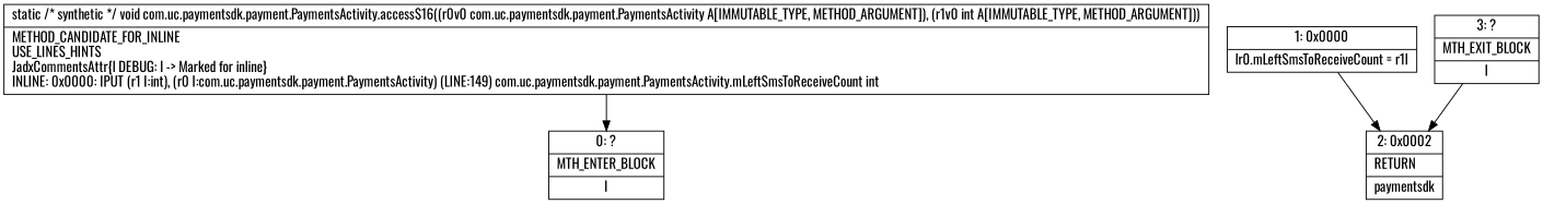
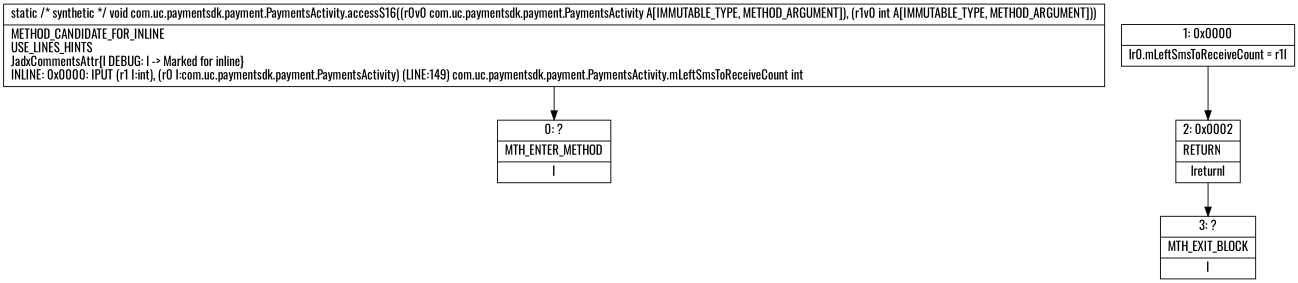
  digraph {
    fontname=Oswald
    node [fontname=Oswald shape=record]
    edge [fontname=Oswald]
-   n1 [label="{0\:\ ?|MTH_ENTER_BLOCK\l|l}"]
+   n1 [label="{0\:\ ?|MTH_ENTER_METHOD\l|l}"]
    n2 [label="{1\:\ 0x0000|lr0.mLeftSmsToReceiveCount = r1l}"]
-   n3 [label="{2\:\ 0x0002|RETURN\l|paymentsdk}"]
+   n3 [label="{2\:\ 0x0002|RETURN\l|lreturnl}"]
    n4 [label="{3\:\ ?|MTH_EXIT_BLOCK\l|l}"]
    n5 [label="{static \/* synthetic *\/ void com.uc.paymentsdk.payment.PaymentsActivity.access$16((r0v0 com.uc.paymentsdk.payment.PaymentsActivity A[IMMUTABLE_TYPE, METHOD_ARGUMENT]), (r1v0 int A[IMMUTABLE_TYPE, METHOD_ARGUMENT]))  | METHOD_CANDIDATE_FOR_INLINE\lUSE_LINES_HINTS\lJadxCommentsAttr\{l DEBUG: l \-\> Marked for inline\}\lINLINE: 0x0000: IPUT (r1 I:int), (r0 I:com.uc.paymentsdk.payment.PaymentsActivity) (LINE:149) com.uc.paymentsdk.payment.PaymentsActivity.mLeftSmsToReceiveCount int\l}"]
    n2 -> n3
-   n4 -> n3
+   n3 -> n4
    n5 -> n1
  }
